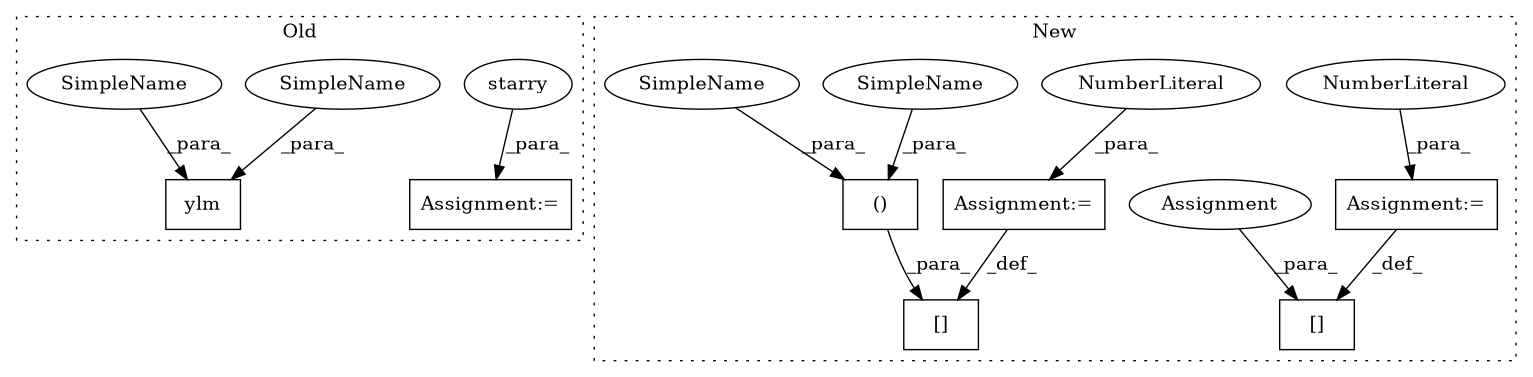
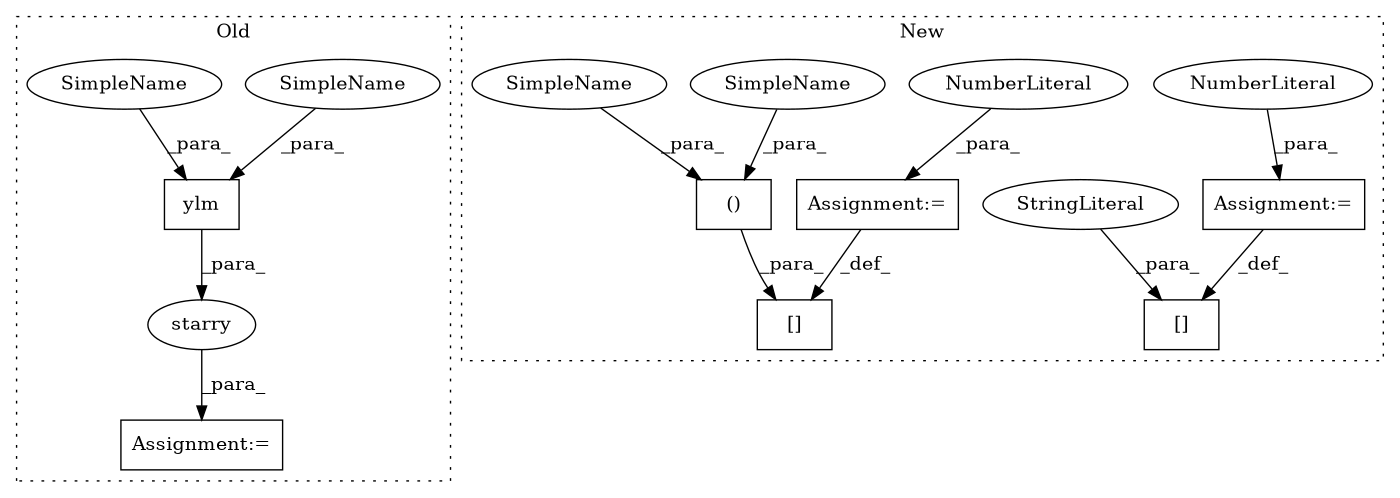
  digraph {
    node [a=42 l=1 s=1802 shape=ellipse]
    n1 [a=32 l="7,1" label=starry s="1772,1787"]
    n2 [a=32 l="4,1" label=ylm s="1779,1786" shape=box]
    n3 [a=7 label="Assignment:=" s=1771 shape=box]
    n4 [label=SimpleName s=1783]
    n5 [label=SimpleName s=1785]
    n6 [a=2 l="16,2" label="[]" s="1786,1817" shape=box]
    n7 [a=106 l=15 label="()" shape=box]
    n8 [a=7 label="Assignment:=" s=1819 shape=box]
    n9 [a=34 label=NumberLiteral s=1820]
    n10 [a=7 label="Assignment:=" s=1774 shape=box]
    n11 [a=2 l="7,1" label="[]" s="1750,1773" shape=box]
    n12 [a=34 label=NumberLiteral s=1775]
-   n13 [a=45 l=16 label=Assignment s=1757]
+   n13 [a=45 l=16 label=StringLiteral s=1757]
    n14 [label=SimpleName]
    n15 [label=SimpleName s=1816]
    subgraph cluster_1 {
      label=Old
      style=dotted
      n1
      n2
      n3
      n4
      n5
    }
    subgraph cluster_2 {
      label=New
      style=dotted
      n6
      n7
      n8
      n9
      n10
      n11
      n12
      n13
      n14
      n15
    }
    n1 -> n3 [label=_para_]
+   n2 -> n1 [label=_para_]
    n4 -> n2 [label=_para_]
    n5 -> n2 [label=_para_]
    n7 -> n6 [label=_para_]
    n8 -> n6 [label=_def_]
    n9 -> n8 [label=_para_]
    n10 -> n11 [label=_def_]
    n12 -> n10 [label=_para_]
    n13 -> n11 [label=_para_]
    n14 -> n7 [label=_para_]
    n15 -> n7 [label=_para_]
  }
